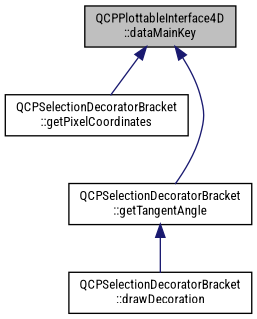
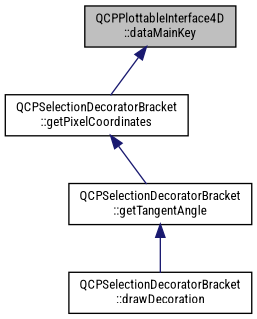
  digraph {
    fontname="Roboto Condensed"
    rankdir=TB
    node [color=black fillcolor=white fontname="Roboto Condensed" fontsize=10 shape=record style=filled]
    edge [color=midnightblue dir=back fontname="Roboto Condensed" fontsize=10 labelfontname=Helvetica labelfontsize=10 style=solid]
    n1 [fillcolor=grey75 fontcolor=black height=0.2 label="QCPPlottableInterface4D\l::dataMainKey" width=0.4]
    n2 [height=0.2 label="QCPSelectionDecoratorBracket\l::getPixelCoordinates" width=0.4]
    n3 [height=0.2 label="QCPSelectionDecoratorBracket\l::getTangentAngle" width=0.4]
    n4 [height=0.2 label="QCPSelectionDecoratorBracket\l::drawDecoration" width=0.4]
    n1 -> n2
-   n1 -> n3
+   n2 -> n3
    n3 -> n4
  }
